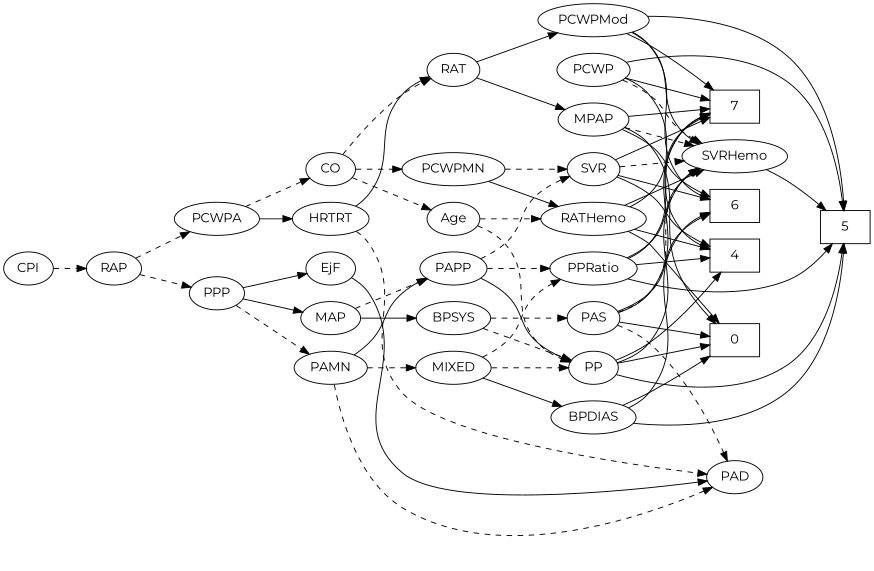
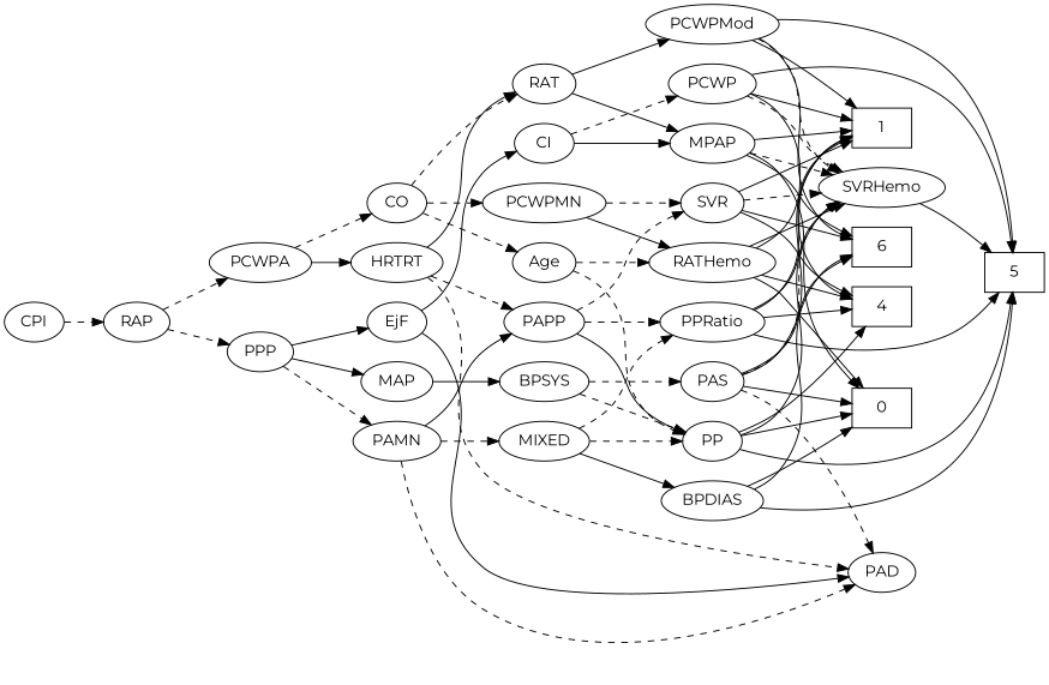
  strict digraph {
    fontname=Montserrat
    rankdir=LR
    node [fontname=Montserrat]
    edge [fontname=Montserrat style=solid]
-   1 [height=0.5 shape=box width=0.75 label=7]
+   1 [height=0.5 shape=box width=0.75]
    n2 [height=0.5 label=6 shape=box width=0.75]
    n3 [height=0.5 label=0 shape=box width=0.75]
    4 [height=0.5 shape=box width=0.75]
    5 [height=0.5 shape=box width=0.75]
    Age [height=0.5 width=0.75]
    RATHemo [height=0.5 width=1.3721]
    PP [height=0.5 width=0.75]
    SVRHemo [height=0.5 width=1.3902]
    EjF [height=0.5 width=0.75]
    PAD [height=0.5 width=0.79437]
+   CI [height=0.5 width=0.75]
    MPAP [height=0.5 width=0.97491]
    PCWP [height=0.5 width=0.97491]
    PAS [height=0.5 width=0.75]
    RAP [height=0.5 width=0.77632]
    PCWPA [height=0.5 width=1.1555]
    PPP [height=0.5 width=0.75]
    CO [height=0.5 width=0.75]
    HRTRT [height=0.5 width=1.1013]
    PAMN [height=0.5 width=1.011]
    MAP [height=0.5 width=0.84854]
    RAT [height=0.5 width=0.75827]
    PCWPMN [height=0.5 width=1.3902]
    MIXED [height=0.5 width=1.1193]
    PAPP [height=0.5 width=0.88464]
    BPSYS [height=0.5 width=1.0471]
    BPDIAS [height=0.5 width=1.1735]
    PPRatio [height=0.5 width=1.1013]
    PCWPMod [height=0.5 width=1.4443]
    SVR [height=0.5 width=0.77632]
    CPI [height=0.5 width=0.75]
    Age -> RATHemo [style=dashed]
    Age -> PP [style=dashed]
    RATHemo -> 1
    RATHemo -> n3
    RATHemo -> 4
    RATHemo -> SVRHemo
    PP -> n3
    PP -> 4
    PP -> 5
    PP -> SVRHemo
    SVRHemo -> 5
    EjF -> PAD
+   EjF -> CI
+   CI -> MPAP
+   CI -> PCWP [style=dashed]
    MPAP -> 1
    MPAP -> n2
    MPAP -> n3
    MPAP -> SVRHemo [style=dashed]
    PCWP -> 1
    PCWP -> 4
    PCWP -> 5
    PCWP -> SVRHemo [style=dashed]
    PAS -> 1
    PAS -> n2
    PAS -> n3
    PAS -> SVRHemo [style=dashed]
    PAS -> PAD [style=dashed]
    RAP -> PCWPA [style=dashed]
    RAP -> PPP [style=dashed]
    PCWPA -> CO [style=dashed]
    PCWPA -> HRTRT
    PPP -> EjF
    PPP -> PAMN [style=dashed]
    PPP -> MAP
    CO -> Age [style=dashed]
    CO -> RAT [style=dashed]
    CO -> PCWPMN [style=dashed]
    HRTRT -> PAD [style=dashed]
    HRTRT -> RAT
    PAMN -> PAD [style=dashed]
    PAMN -> MIXED [style=dashed]
    PAMN -> PAPP
-   MAP -> PAPP [style=dashed]
+   HRTRT -> PAPP [style=dashed]
    MAP -> BPSYS
    RAT -> MPAP
    RAT -> PCWPMod
    PCWPMN -> RATHemo
    PCWPMN -> SVR [style=dashed]
    MIXED -> PP [style=dashed]
    MIXED -> BPDIAS
    MIXED -> PPRatio [style=dashed]
    PAPP -> PP
    PAPP -> PPRatio [style=dashed]
    PAPP -> SVR [style=dashed]
    BPSYS -> PP [style=dashed]
    BPSYS -> PAS [style=dashed]
    BPDIAS -> n2
    BPDIAS -> n3
    BPDIAS -> 5
    PPRatio -> 1
    PPRatio -> 4
    PPRatio -> 5
    PPRatio -> SVRHemo
    PCWPMod -> 1
    PCWPMod -> n2
    PCWPMod -> 5
-   PCWPMod -> SVRHemo
+   PCWPMod -> SVRHemo [style=dashed]
    SVR -> 1
    SVR -> n2
    SVR -> 4
    SVR -> SVRHemo [style=dashed]
    CPI -> RAP [style=dashed]
  }
